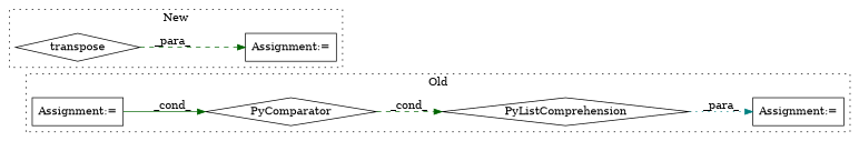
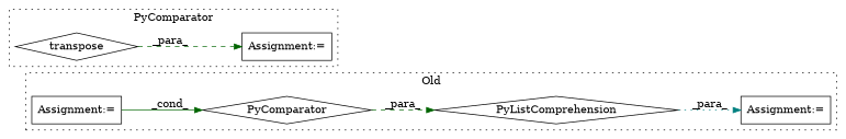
  digraph {
    rankdir=LR
    node [a=7 l=1 shape=diamond]
    edge [color=darkgreen style=dashed]
    n1 [a=109 l=140 label=PyListComprehension s=3849]
    n2 [a=113 l=30 label=PyComparator s=3951]
    n3 [label="Assignment:=" s=3705 shape=box]
    n4 [l=12 label="Assignment:=" s=3837 shape=box]
    n5 [a=32 l="10,1" label=transpose s="3552,3565"]
    n6 [label="Assignment:=" s=3549 shape=box]
    subgraph cluster_1 {
      label=Old
      style=dotted
      n1
      n2
      n3
      n4
    }
    subgraph cluster_2 {
-     label=New
+     label=PyComparator
      style=dotted
      n5
      n6
    }
    n1 -> n4 [color=teal label=_para_ style=dotted]
-   n2 -> n1 [label=_cond_]
+   n2 -> n1 [label=_para_]
    n3 -> n2 [label=_cond_ style=solid]
    n5 -> n6 [label=_para_]
  }
